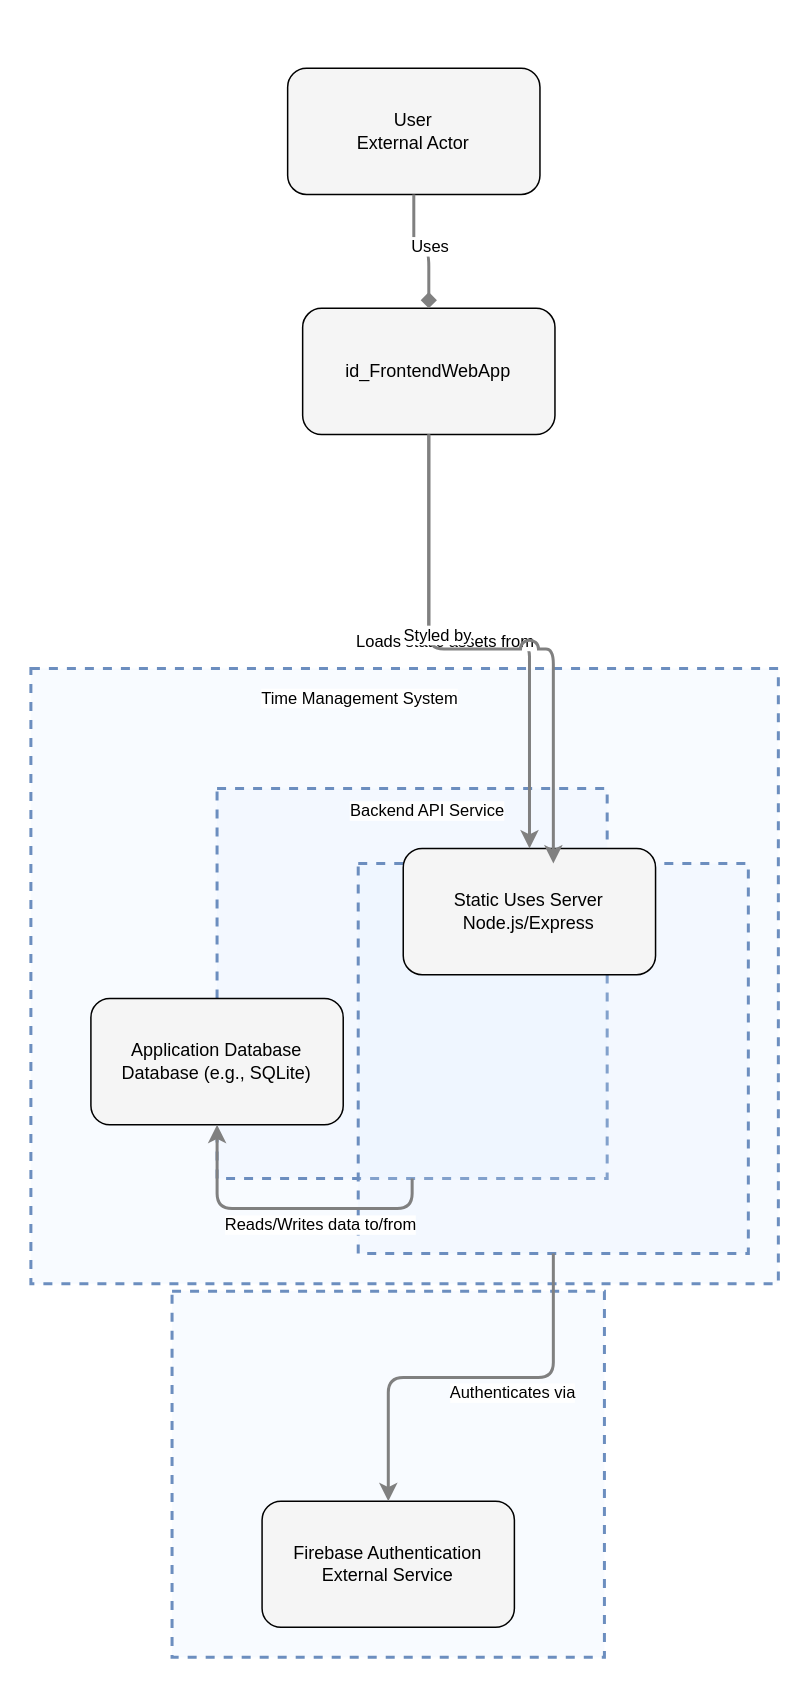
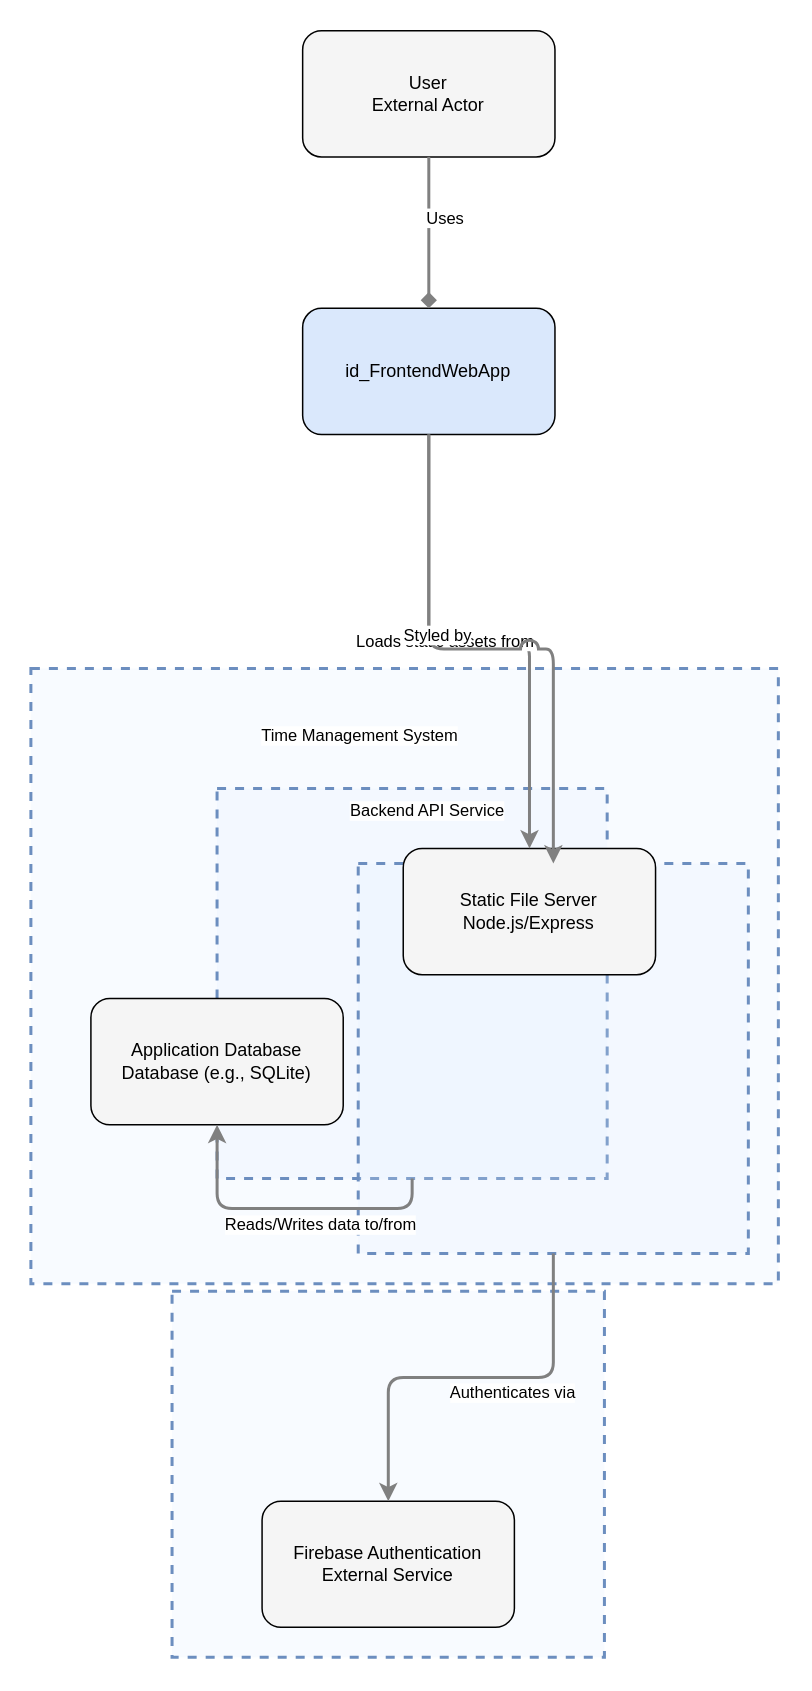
  <mxCell id="0" />
  <mxCell id="1" parent="0" />
  <mxCell id="2" value="" style="html=1;whiteSpace=wrap;container=1;fillColor=#dae8fc;strokeColor=#6c8ebf;dashed=1;fillOpacity=20;strokeWidth=2;containerType=none;recursiveResize=0;movable=1;resizable=1;autosize=0;dropTarget=0" vertex="1" parent="7"><mxGeometry x="124.079" y="80" width="260" height="260" as="geometry" /></mxCell>
  <mxCell id="3" value="Backend API Service" style="edgeLabel;html=1;align=center;verticalAlign=middle;resizable=0;labelBackgroundColor=white;spacing=5" vertex="1" parent="7"><mxGeometry x="172.079" y="83" width="184" height="24" as="geometry" /></mxCell>
  <mxCell id="4" value="" style="html=1;whiteSpace=wrap;container=1;fillColor=#dae8fc;strokeColor=#6c8ebf;dashed=1;fillOpacity=20;strokeWidth=2;containerType=none;recursiveResize=0;movable=1;resizable=1;autosize=0;dropTarget=0" vertex="1" parent="7"><mxGeometry x="218.158" y="130" width="260" height="260" as="geometry" /></mxCell>
  <mxCell id="5" value="Frontend Web Application" style="edgeLabel;html=1;align=center;verticalAlign=middle;resizable=0;labelBackgroundColor=white;spacing=5" vertex="1" parent="7"><mxGeometry x="226.158" y="138" width="184" height="24" as="geometry" /></mxCell>
  <mxCell id="6" value="" style="html=1;whiteSpace=wrap;container=1;fillColor=#dae8fc;strokeColor=#6c8ebf;dashed=1;fillOpacity=20;strokeWidth=2;containerType=none;recursiveResize=0;movable=1;resizable=1;autosize=0;dropTarget=0" vertex="1" parent="1"><mxGeometry x="114.079" y="860" width="288.158" height="244.079" as="geometry" /></mxCell>
  <mxCell id="7" value="" style="html=1;whiteSpace=wrap;container=1;fillColor=#dae8fc;strokeColor=#6c8ebf;dashed=1;fillOpacity=20;strokeWidth=2;containerType=none;recursiveResize=0;movable=1;resizable=1;autosize=0;dropTarget=0" vertex="1" parent="1"><mxGeometry x="20" y="445" width="498.158" height="410" as="geometry" /></mxCell>
- <mxCell id="8" value="Time Management System" style="edgeLabel;html=1;align=center;verticalAlign=middle;resizable=0;labelBackgroundColor=white;spacing=5" vertex="1" parent="1"><mxGeometry x="28" y="453" width="422.158" height="24" as="geometry" /></mxCell>
- <mxCell id="9" value="User&lt;br&gt;External Actor" style="rounded=1;whiteSpace=wrap;html=1;fillColor=#f5f5f5" vertex="1" parent="1"><mxGeometry x="191.118" y="45" width="168.158" height="84.079" as="geometry" /></mxCell>
- <mxCell id="10" value="id_FrontendWebApp" style="rounded=1;whiteSpace=wrap;html=1;fillColor=#f5f5f5" vertex="1" parent="1"><mxGeometry x="201.118" y="205" width="168.158" height="84.079" as="geometry" /></mxCell>
- <mxCell id="11" value="Static Uses Server&lt;br&gt;Node.js/Express" style="rounded=1;whiteSpace=wrap;html=1;fillColor=#f5f5f5" vertex="1" parent="7"><mxGeometry x="248.158" y="120" width="168.158" height="84.079" as="geometry" /></mxCell>
+ <mxCell id="8" value="Time Management System" style="edgeLabel;html=1;align=center;verticalAlign=middle;resizable=0;labelBackgroundColor=white;spacing=5" vertex="1" parent="1"><mxGeometry x="28" y="478" width="422.158" height="24" as="geometry" /></mxCell>
+ <mxCell id="9" value="User&lt;br&gt;External Actor" style="rounded=1;whiteSpace=wrap;html=1;fillColor=#f5f5f5" vertex="1" parent="1"><mxGeometry x="201.118" y="20" width="168.158" height="84.079" as="geometry" /></mxCell>
+ <mxCell id="10" value="id_FrontendWebApp" style="rounded=1;whiteSpace=wrap;html=1;fillColor=#dae8fc;" vertex="1" parent="1"><mxGeometry x="201.118" y="205" width="168.158" height="84.079" as="geometry" /></mxCell>
+ <mxCell id="11" value="Static File Server&lt;br&gt;Node.js/Express" style="rounded=1;whiteSpace=wrap;html=1;fillColor=#f5f5f5" vertex="1" parent="7"><mxGeometry x="248.158" y="120" width="168.158" height="84.079" as="geometry" /></mxCell>
  <mxCell id="12" value="Application Database&lt;br&gt;Database (e.g., SQLite)" style="rounded=1;whiteSpace=wrap;html=1;fillColor=#f5f5f5" vertex="1" parent="7"><mxGeometry x="40" y="220" width="168.158" height="84.079" as="geometry" /></mxCell>
  <mxCell id="13" value="Firebase Authentication&lt;br&gt;External Service" style="rounded=1;whiteSpace=wrap;html=1;fillColor=#f5f5f5" vertex="1" parent="6"><mxGeometry x="60" y="140" width="168.158" height="84.079" as="geometry" /></mxCell>
  <mxCell id="14" style="edgeStyle=orthogonalEdgeStyle;rounded=1;orthogonalLoop=1;jettySize=auto;html=1;strokeColor=#808080;strokeWidth=2;jumpStyle=arc;jumpSize=10;spacing=15;labelBackgroundColor=white;labelBorderColor=none" edge="1" parent="1" source="10" target="11"><mxGeometry relative="1" as="geometry" /></mxCell>
  <mxCell id="15" value="Loads static assets from" style="edgeLabel;html=1;align=center;verticalAlign=middle;resizable=0;points=[];" vertex="1" connectable="0" parent="14"><mxGeometry x="-0.2" y="10" relative="1" as="geometry"><mxPoint as="offset" /></mxGeometry></mxCell>
  <mxCell id="16" style="edgeStyle=orthogonalEdgeStyle;rounded=1;orthogonalLoop=1;jettySize=auto;html=1;strokeColor=#808080;strokeWidth=2;jumpStyle=arc;jumpSize=10;spacing=15;labelBackgroundColor=white;labelBorderColor=none" edge="1" parent="1" source="10" target="4"><mxGeometry relative="1" as="geometry" /></mxCell>
  <mxCell id="17" value="Styled by" style="edgeLabel;html=1;align=center;verticalAlign=middle;resizable=0;points=[];" vertex="1" connectable="0" parent="16"><mxGeometry x="-0.2" y="10" relative="1" as="geometry"><mxPoint as="offset" /></mxGeometry></mxCell>
  <mxCell id="18" style="edgeStyle=orthogonalEdgeStyle;rounded=1;orthogonalLoop=1;jettySize=auto;html=1;strokeColor=#808080;strokeWidth=2;jumpStyle=arc;jumpSize=10;spacing=15;labelBackgroundColor=white;labelBorderColor=none;endArrow=diamond;" edge="1" parent="1" source="9" target="10"><mxGeometry relative="1" as="geometry" /></mxCell>
  <mxCell id="19" value="Uses" style="edgeLabel;html=1;align=center;verticalAlign=middle;resizable=0;points=[];" vertex="1" connectable="0" parent="18"><mxGeometry x="-0.2" y="10" relative="1" as="geometry"><mxPoint as="offset" /></mxGeometry></mxCell>
  <mxCell id="20" style="edgeStyle=orthogonalEdgeStyle;rounded=1;orthogonalLoop=1;jettySize=auto;html=1;strokeColor=#808080;strokeWidth=2;jumpStyle=arc;jumpSize=10;spacing=15;labelBackgroundColor=white;labelBorderColor=none" edge="1" parent="1" source="2" target="12"><mxGeometry relative="1" as="geometry" /></mxCell>
  <mxCell id="21" value="Reads/Writes data to/from" style="edgeLabel;html=1;align=center;verticalAlign=middle;resizable=0;points=[];" vertex="1" connectable="0" parent="20"><mxGeometry x="-0.2" y="10" relative="1" as="geometry"><mxPoint as="offset" /></mxGeometry></mxCell>
  <mxCell id="22" style="edgeStyle=orthogonalEdgeStyle;rounded=1;orthogonalLoop=1;jettySize=auto;html=1;strokeColor=#808080;strokeWidth=2;jumpStyle=arc;jumpSize=10;spacing=15;labelBackgroundColor=white;labelBorderColor=none" edge="1" parent="1" source="4" target="13"><mxGeometry relative="1" as="geometry" /></mxCell>
  <mxCell id="23" value="Authenticates via" style="edgeLabel;html=1;align=center;verticalAlign=middle;resizable=0;points=[];" vertex="1" connectable="0" parent="22"><mxGeometry x="-0.2" y="10" relative="1" as="geometry"><mxPoint as="offset" /></mxGeometry></mxCell>
